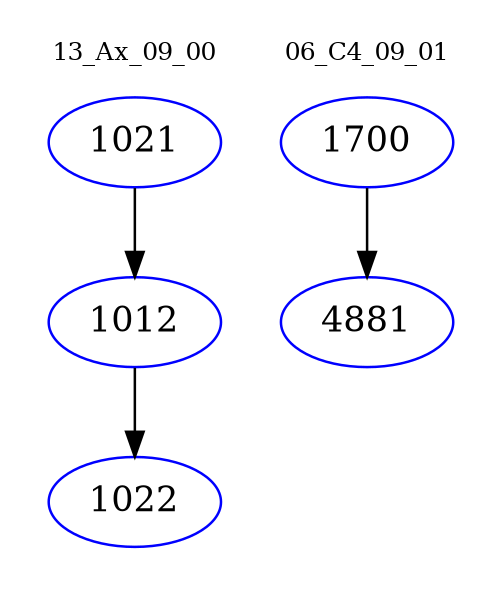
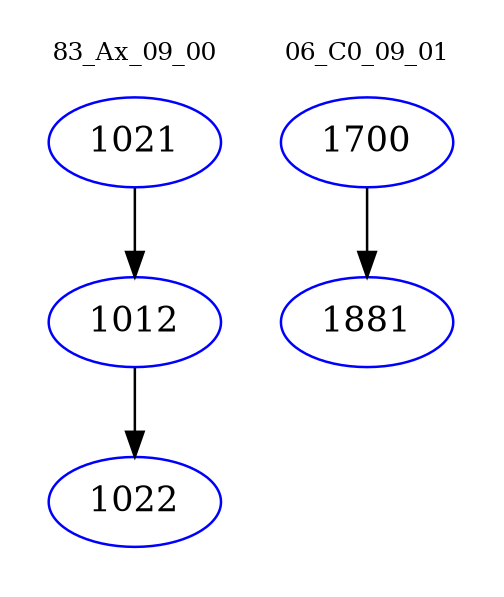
  digraph {
    node [color=blue]
    edge [color=black]
    n1 [label=1021]
    n2 [label=1012]
    n3 [label=1022]
    n4 [label=1700]
-   n5 [label=4881]
+   n5 [label=1881]
    subgraph cluster_1 {
      color=white
      fontsize=10
-     label="13_Ax_09_00"
+     label="83_Ax_09_00"
      n1
      n2
      n3
    }
    subgraph cluster_2 {
      color=white
      fontsize=10
-     label="06_C4_09_01"
+     label="06_C0_09_01"
      n4
      n5
    }
    n1 -> n2
    n2 -> n3
    n4 -> n5
  }
